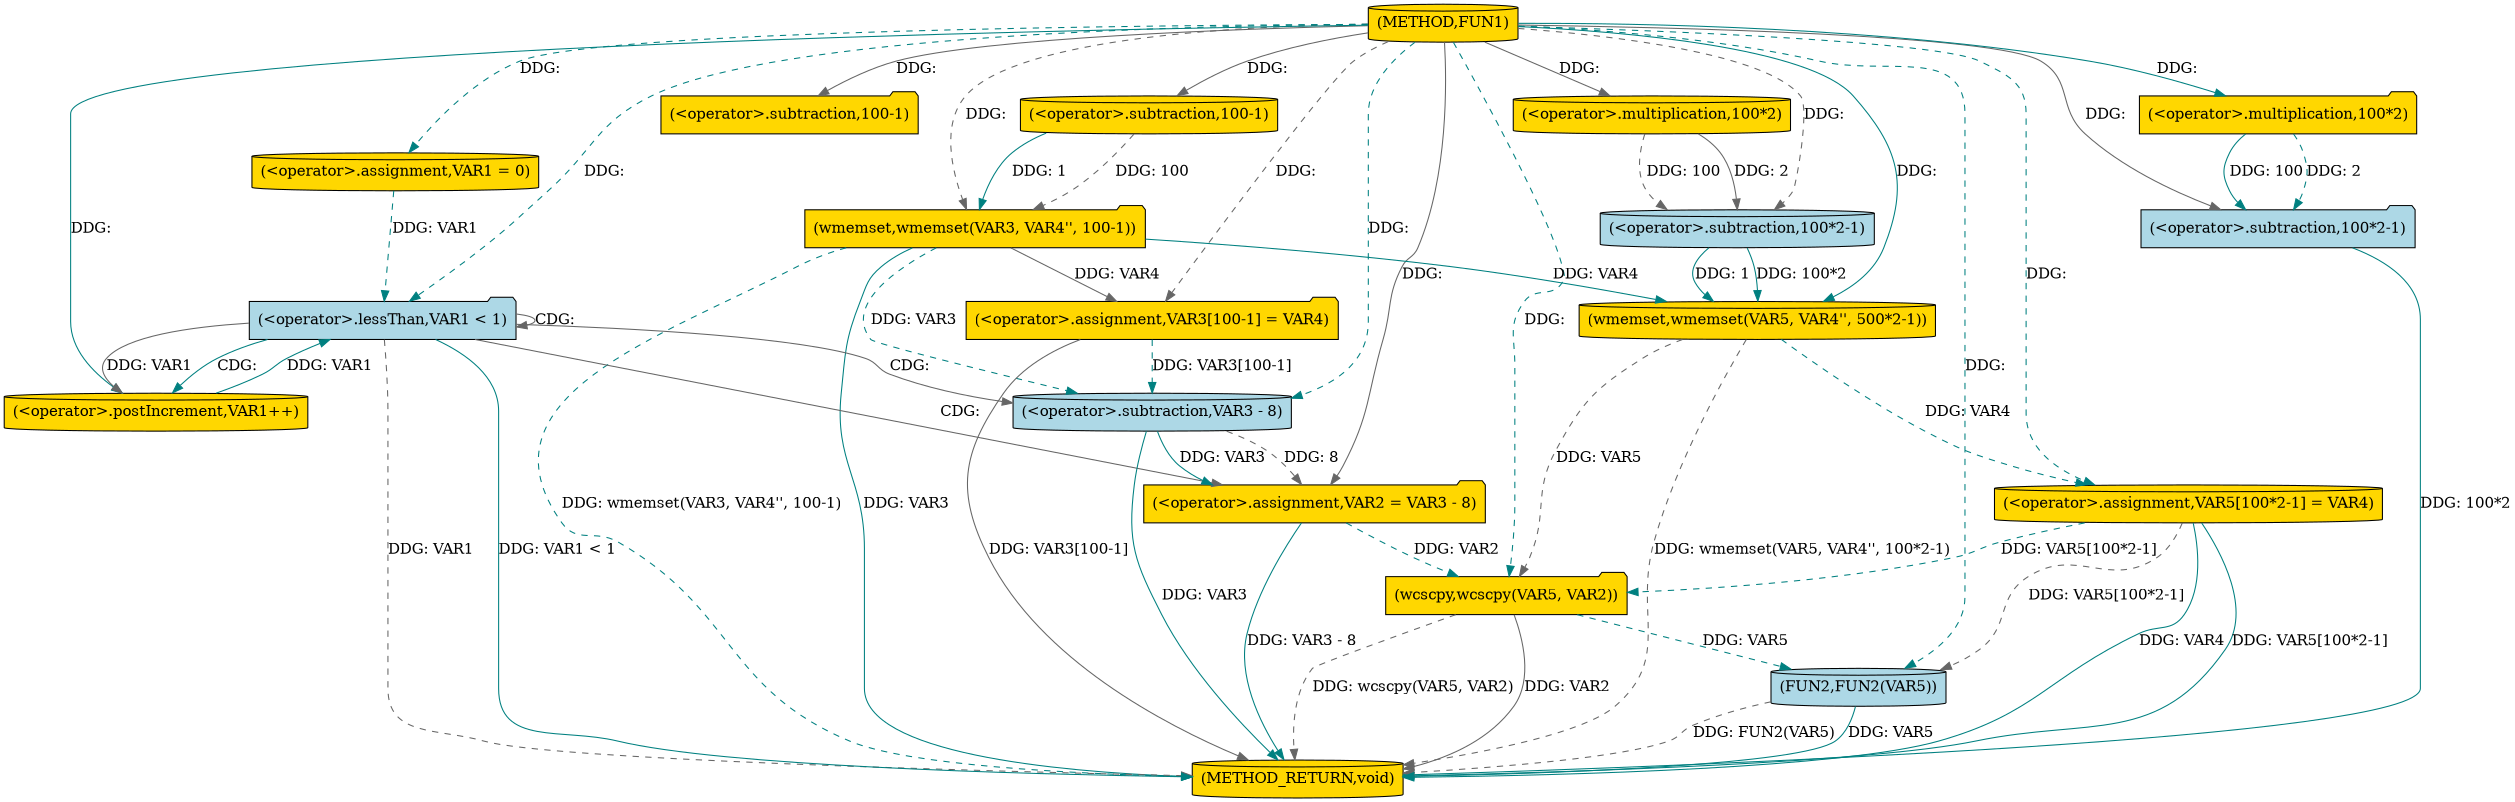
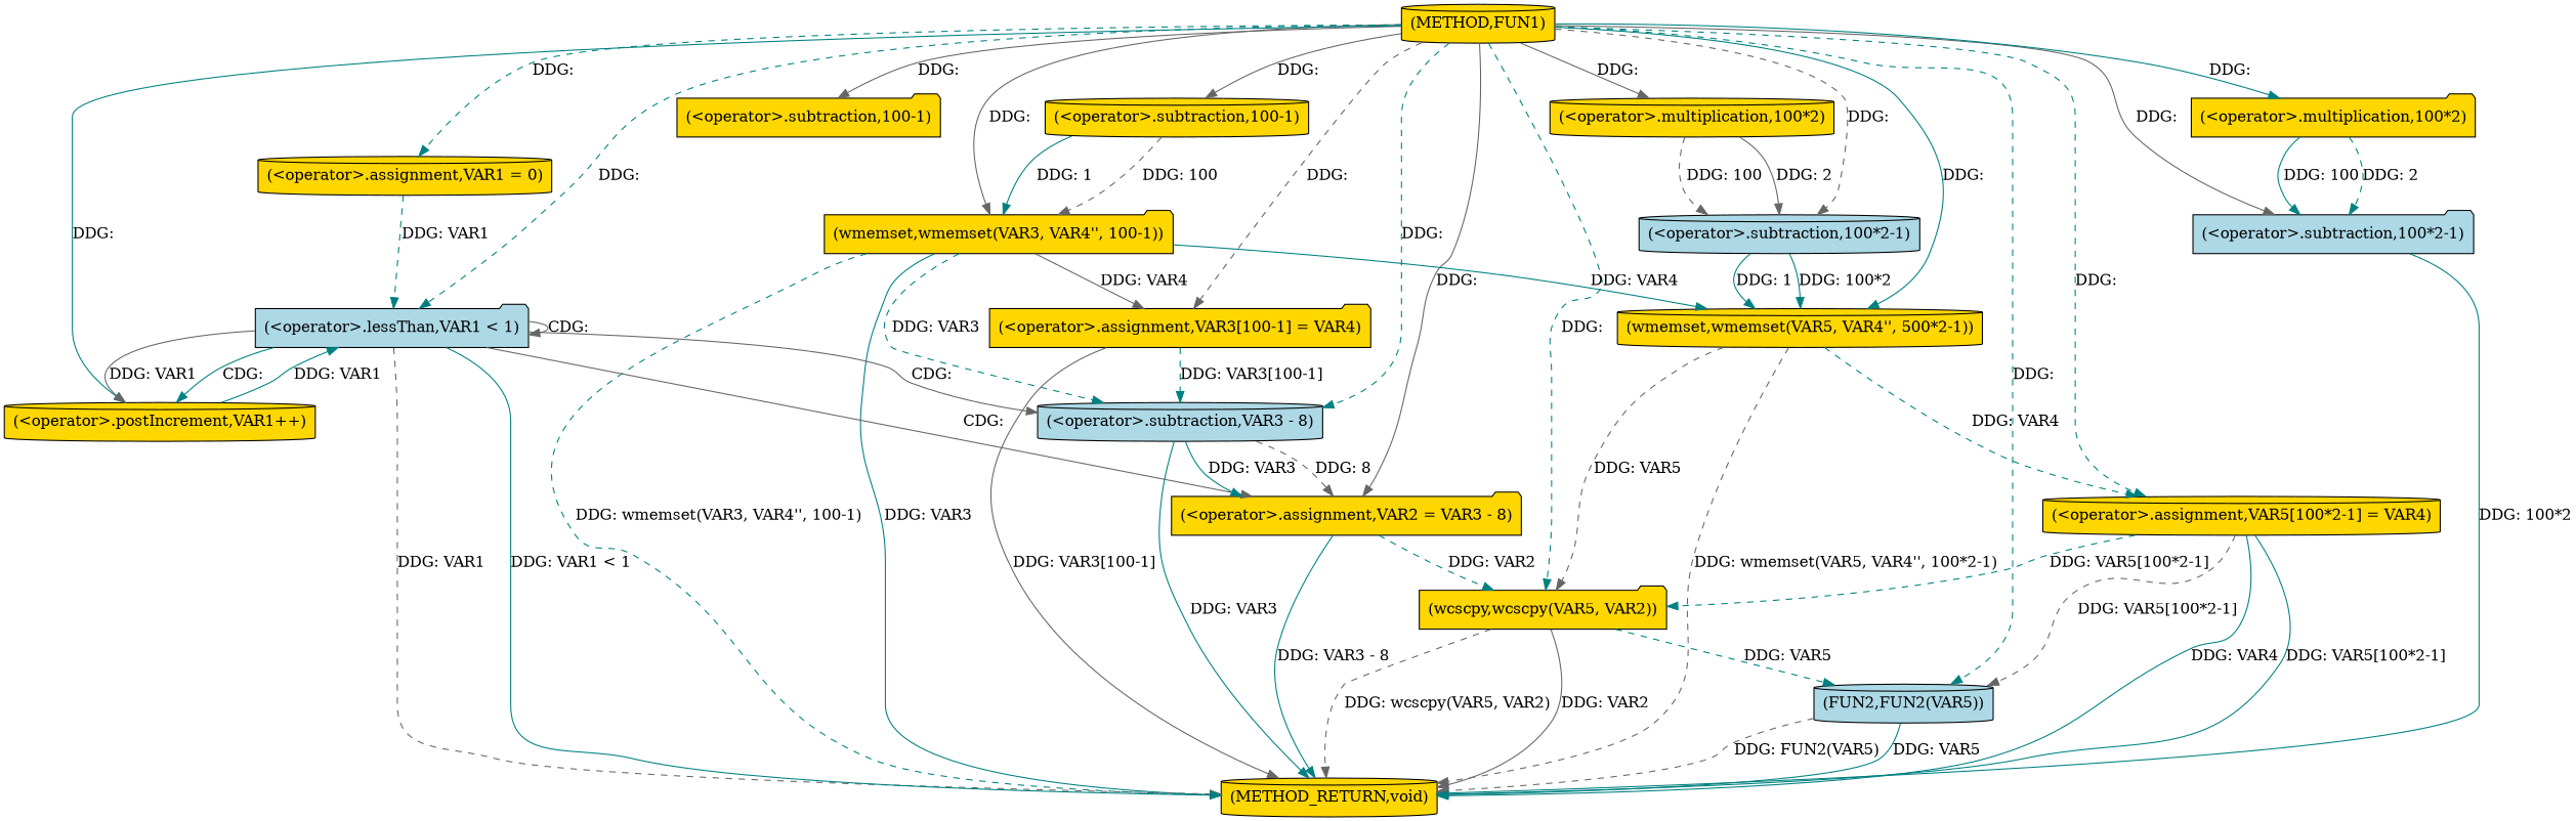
  digraph {
    node [fillcolor=gold shape=cylinder style=filled]
    edge [color=teal style=solid]
    n1 [label="(METHOD,FUN1)"]
    n2 [label="(wmemset,wmemset(VAR3, VAR4'', 100-1))" shape=folder]
    n3 [label="(<operator>.subtraction,100-1)"]
    n4 [label="(<operator>.assignment,VAR3[100-1] = VAR4)" shape=folder]
    n5 [label="(<operator>.subtraction,100-1)" shape=folder]
    n6 [label="(<operator>.assignment,VAR1 = 0)"]
    n7 [fillcolor=lightblue label="(<operator>.lessThan,VAR1 < 1)" shape=folder]
    n8 [label="(<operator>.postIncrement,VAR1++)"]
    n9 [label="(<operator>.assignment,VAR2 = VAR3 - 8)" shape=folder]
    n10 [fillcolor=lightblue label="(<operator>.subtraction,VAR3 - 8)"]
    n11 [label="(wmemset,wmemset(VAR5, VAR4'', 500*2-1))"]
    n12 [fillcolor=lightblue label="(<operator>.subtraction,100*2-1)"]
    n13 [label="(<operator>.multiplication,100*2)"]
    n14 [label="(<operator>.assignment,VAR5[100*2-1] = VAR4)"]
    n15 [fillcolor=lightblue label="(<operator>.subtraction,100*2-1)" shape=folder]
    n16 [label="(<operator>.multiplication,100*2)" shape=folder]
    n17 [label="(wcscpy,wcscpy(VAR5, VAR2))" shape=folder]
    n18 [fillcolor=lightblue label="(FUN2,FUN2(VAR5))"]
    n19 [label="(METHOD_RETURN,void)"]
-   n1 -> n2 [color=gray40 label="DDG: " style=dashed]
+   n1 -> n2 [color=gray40 label="DDG: "]
    n1 -> n3 [color=gray40 label="DDG: "]
    n1 -> n4 [color=gray40 label="DDG: " style=dashed]
    n1 -> n5 [color=gray40 label="DDG: "]
    n1 -> n6 [label="DDG: " style=dashed]
    n1 -> n7 [label="DDG: " style=dashed]
    n1 -> n8 [label="DDG: "]
    n1 -> n9 [color=gray40 label="DDG: "]
    n1 -> n10 [label="DDG: " style=dashed]
    n1 -> n11 [label="DDG: "]
    n1 -> n12 [color=gray40 label="DDG: " style=dashed]
    n1 -> n13 [color=gray40 label="DDG: "]
    n1 -> n14 [label="DDG: " style=dashed]
    n1 -> n15 [color=gray40 label="DDG: "]
    n1 -> n16 [label="DDG: "]
    n1 -> n17 [label="DDG: " style=dashed]
    n1 -> n18 [label="DDG: " style=dashed]
    n2 -> n4 [color=gray40 label="DDG: VAR4"]
    n2 -> n10 [label="DDG: VAR3" style=dashed]
    n2 -> n11 [label="DDG: VAR4"]
    n2 -> n19 [label="DDG: wmemset(VAR3, VAR4'', 100-1)" style=dashed]
    n2 -> n19 [label="DDG: VAR3"]
    n3 -> n2 [color=gray40 label="DDG: 100" style=dashed]
    n3 -> n2 [label="DDG: 1"]
    n4 -> n10 [label="DDG: VAR3[100-1]" style=dashed]
    n4 -> n19 [color=gray40 label="DDG: VAR3[100-1]"]
    n6 -> n7 [label="DDG: VAR1" style=dashed]
    n7 -> n7 [color=gray40 label="CDG: "]
    n7 -> n8 [color=gray40 label="DDG: VAR1"]
    n7 -> n8 [label="CDG: "]
    n7 -> n9 [color=gray40 label="CDG: "]
    n7 -> n10 [color=gray40 label="CDG: "]
    n7 -> n19 [color=gray40 label="DDG: VAR1" style=dashed]
    n7 -> n19 [label="DDG: VAR1 < 1"]
    n8 -> n7 [label="DDG: VAR1"]
    n9 -> n17 [label="DDG: VAR2" style=dashed]
    n9 -> n19 [label="DDG: VAR3 - 8"]
    n10 -> n9 [label="DDG: VAR3"]
    n10 -> n9 [color=gray40 label="DDG: 8" style=dashed]
    n10 -> n19 [label="DDG: VAR3"]
    n11 -> n14 [label="DDG: VAR4" style=dashed]
    n11 -> n17 [color=gray40 label="DDG: VAR5" style=dashed]
    n11 -> n19 [color=gray40 label="DDG: wmemset(VAR5, VAR4'', 100*2-1)" style=dashed]
    n12 -> n11 [label="DDG: 100*2"]
    n12 -> n11 [label="DDG: 1"]
    n13 -> n12 [color=gray40 label="DDG: 100" style=dashed]
    n13 -> n12 [color=gray40 label="DDG: 2"]
    n14 -> n17 [label="DDG: VAR5[100*2-1]" style=dashed]
    n14 -> n18 [color=gray40 label="DDG: VAR5[100*2-1]" style=dashed]
    n14 -> n19 [label="DDG: VAR4"]
    n14 -> n19 [label="DDG: VAR5[100*2-1]"]
    n15 -> n19 [label="DDG: 100*2"]
    n16 -> n15 [label="DDG: 100"]
    n16 -> n15 [label="DDG: 2" style=dashed]
    n17 -> n18 [label="DDG: VAR5" style=dashed]
    n17 -> n19 [color=gray40 label="DDG: wcscpy(VAR5, VAR2)" style=dashed]
    n17 -> n19 [color=gray40 label="DDG: VAR2"]
    n18 -> n19 [color=gray40 label="DDG: FUN2(VAR5)" style=dashed]
    n18 -> n19 [label="DDG: VAR5"]
  }
